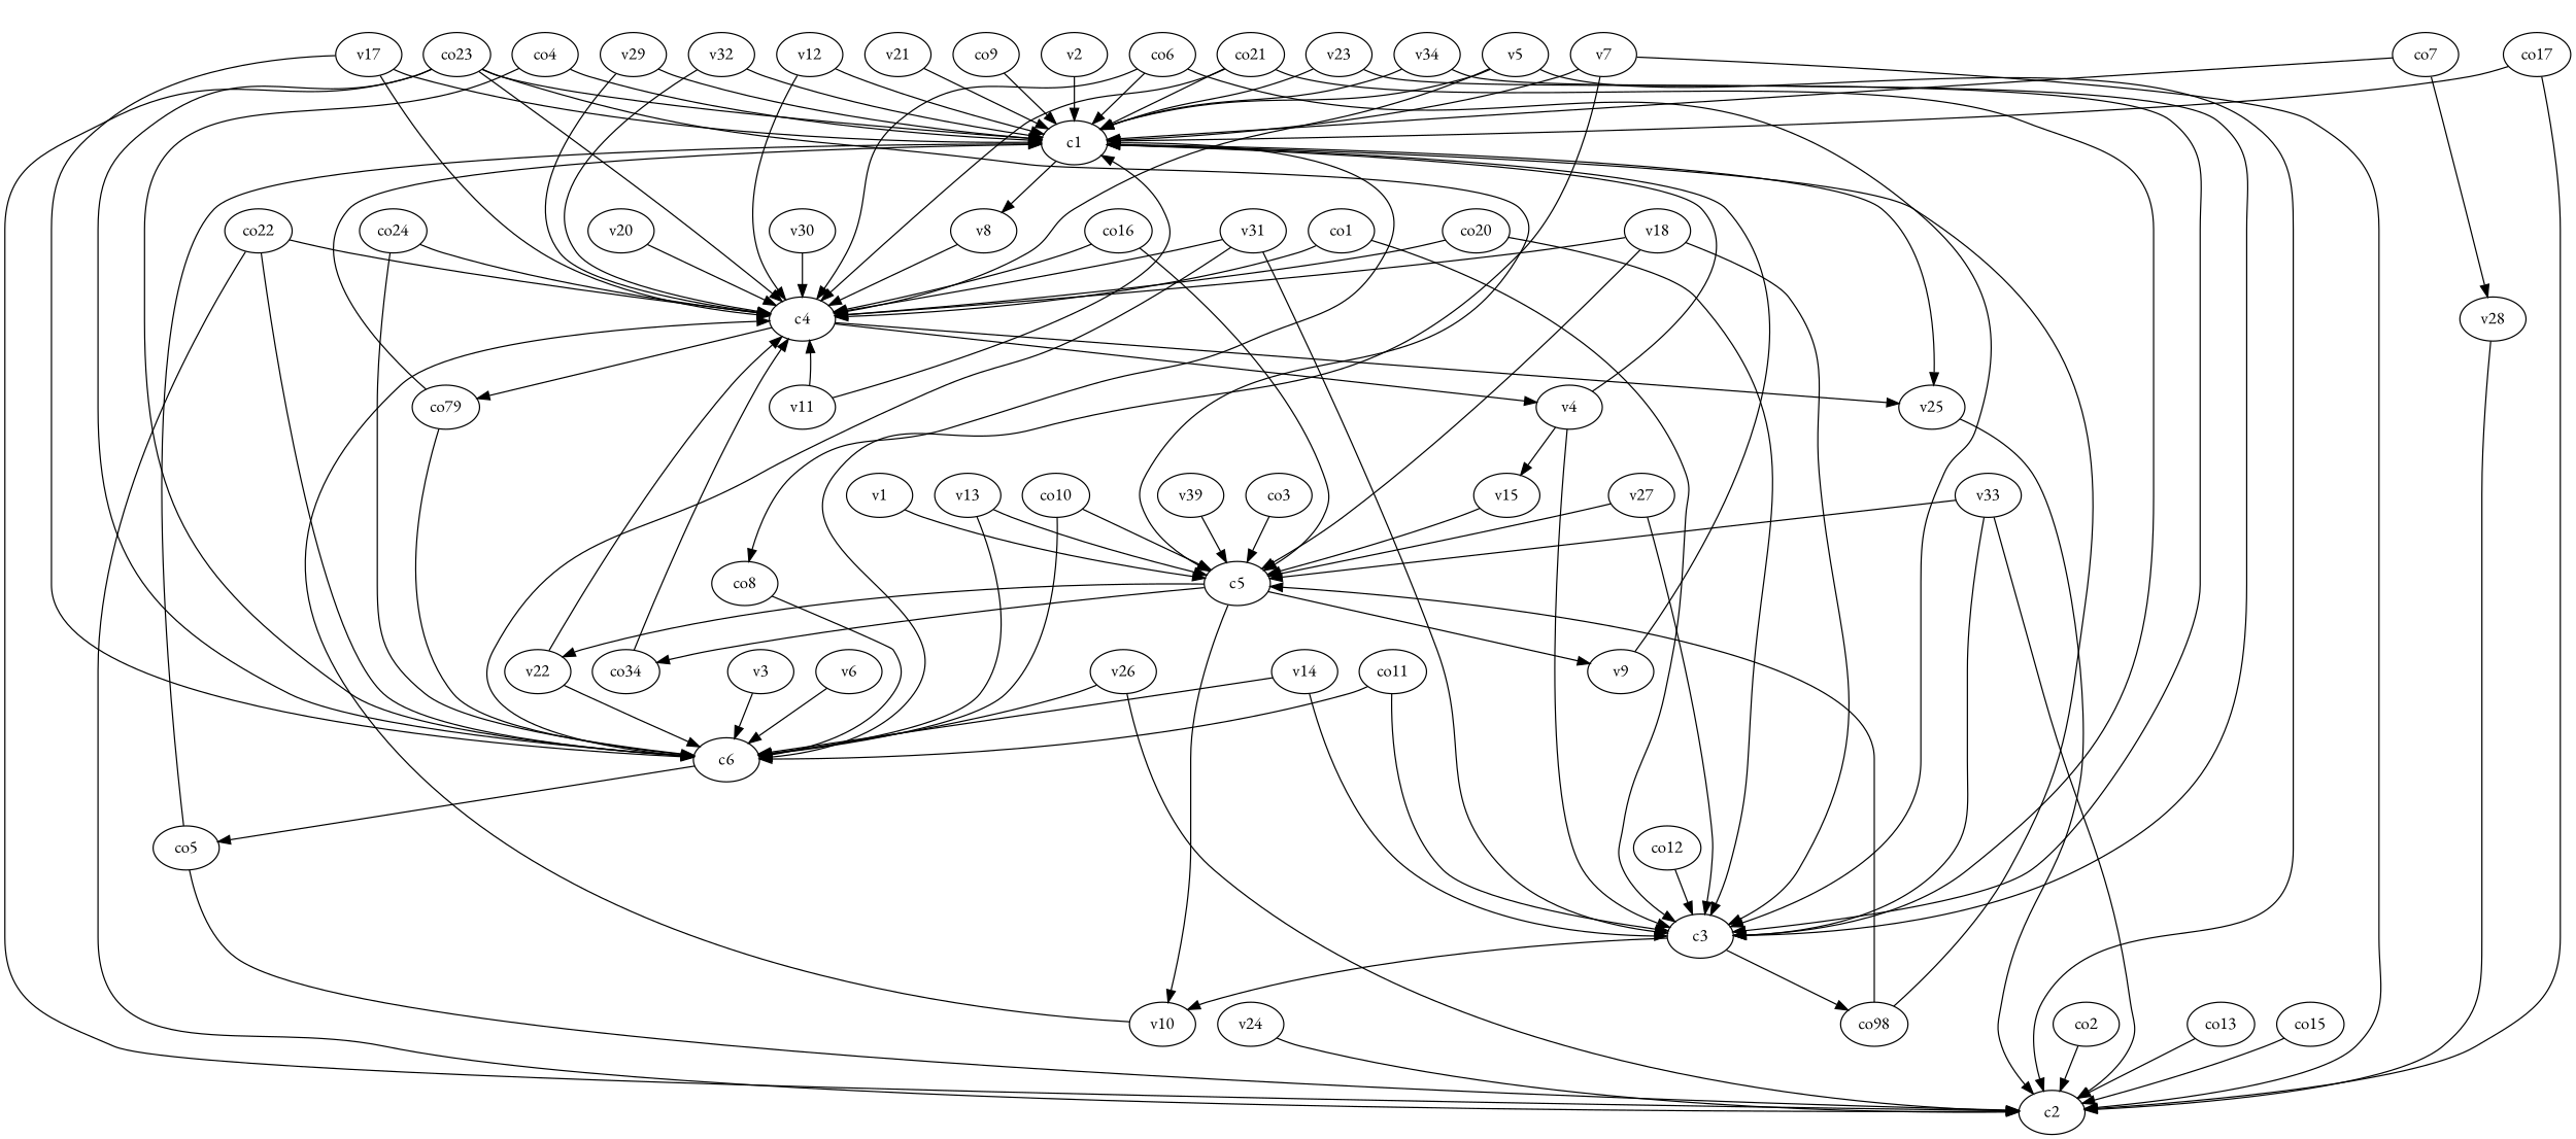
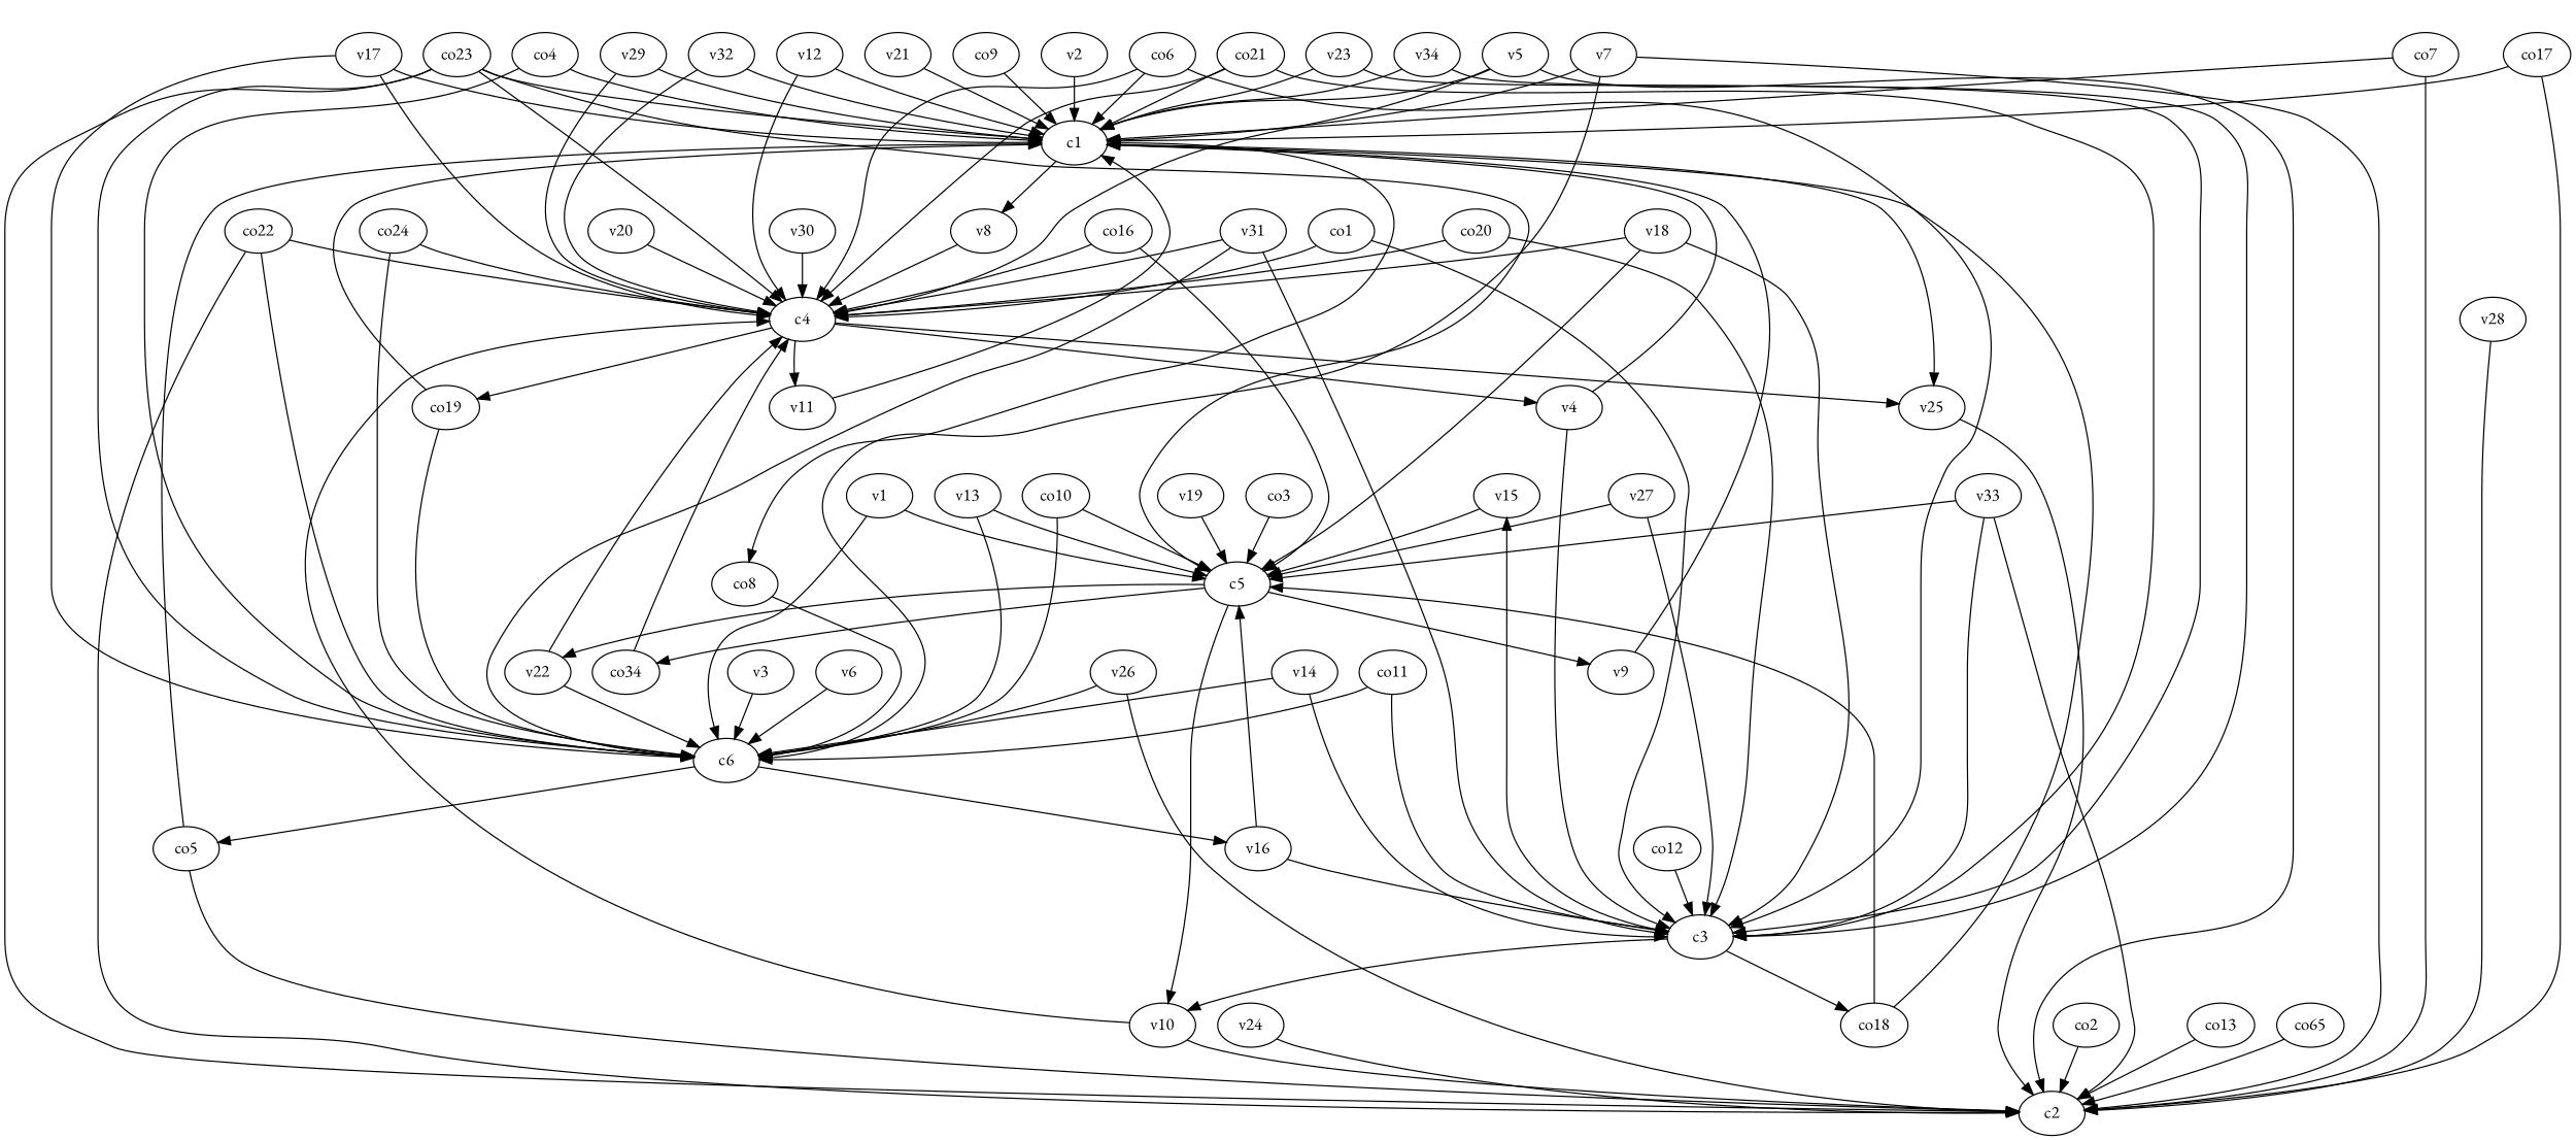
  strict digraph {
    fontname="EB Garamond"
    node [fontname="EB Garamond"]
    edge [fontname="EB Garamond" weight=1]
    c1
    v8
    v25
    co8
    c4
    c2
    c6
    c3
    v15
-   co18 [label=co98]
+   co18
    v10
    c5
    co22
    v4
-   co19 [label=co79]
+   co19
    v9
    v22
    n18 [label=co34]
+   v16
    co5
    v1
    v2
    v3
    v5
    v6
    v7
    v11
    v12
    v13
    v14
    v17
    v18
-   v19 [label=v39]
+   v19
    v20
    v21
    v23
    v24
    v26
    v27
    v28
    v29
    v30
    v31
    v32
    v33
    v34
    co1
    co2
    co3
    co4
    co6
    co7
    co9
    co10
    co11
    co12
    co13
-   co15
+   co15 [label=co65]
    co16
    co17
    co20
    co21
    co23
    co24
    c1 -> v8
    c1 -> v25
    c1 -> co8
    v8 -> c4
    v25 -> c2
    co8 -> c6
    c4 -> v25
    c4 -> v4
    c4 -> co19
+   c6 -> v16
    c6 -> co5
-   v4 -> v15
+   c3 -> v15
    c3 -> co18
    c3 -> v10
    v15 -> c5
    co18 -> c1
    co18 -> c5
    v10 -> c4
+   v10 -> c2
    c5 -> v10
    c5 -> v9
    c5 -> v22
    c5 -> n18
    co22 -> c4
    co22 -> c2
    co22 -> c6
    v4 -> c1
    v4 -> c3
    co19 -> c1
    co19 -> c6
    v9 -> c1
    v22 -> c4
    v22 -> c6
    n18 -> c4
+   v16 -> c3
+   v16 -> c5
    co5 -> c1
    co5 -> c2
+   v1 -> c6
    v1 -> c5
    v2 -> c1
    v3 -> c6
    v5 -> c1
    v5 -> c4
    v5 -> c2
    v6 -> c6
    v7 -> c1
    v7 -> c2
    v7 -> c6
    v11 -> c1
-   v11 -> c4
+   c4 -> v11
    v12 -> c1
    v12 -> c4
    v13 -> c6
    v13 -> c5
    v14 -> c6
    v14 -> c3
    v17 -> c1
    v17 -> c4
    v17 -> c6
    v18 -> c4
    v18 -> c3
    v18 -> c5
    v19 -> c5
    v20 -> c4
    v21 -> c1
    v23 -> c1
    v23 -> c3
    v24 -> c2
    v26 -> c2
    v26 -> c6
    v27 -> c3
    v27 -> c5
    v28 -> c2
    v29 -> c1
    v29 -> c4
    v30 -> c4
    v31 -> c4
    v31 -> c6
    v31 -> c3
    v32 -> c1
    v32 -> c4
    v33 -> c2
    v33 -> c3
    v33 -> c5
    v34 -> c1
    v34 -> c3
    co1 -> c4
    co1 -> c3
    co2 -> c2
    co3 -> c5
    co4 -> c1
    co4 -> c6
    co6 -> c1
    co6 -> c4
    co6 -> c3
    co7 -> c1
-   co7 -> v28
+   co7 -> c2
    co9 -> c1
    co10 -> c6
    co10 -> c5
    co11 -> c6
    co11 -> c3
    co12 -> c3
    co13 -> c2
    co15 -> c2
    co16 -> c4
    co16 -> c5
    co17 -> c1
    co17 -> c2
    co20 -> c4
    co20 -> c3
    co21 -> c1
    co21 -> c4
    co21 -> c3
    co23 -> c1
    co23 -> c4
    co23 -> c2
    co23 -> c6
    co23 -> c5
    co24 -> c4
    co24 -> c6
  }
